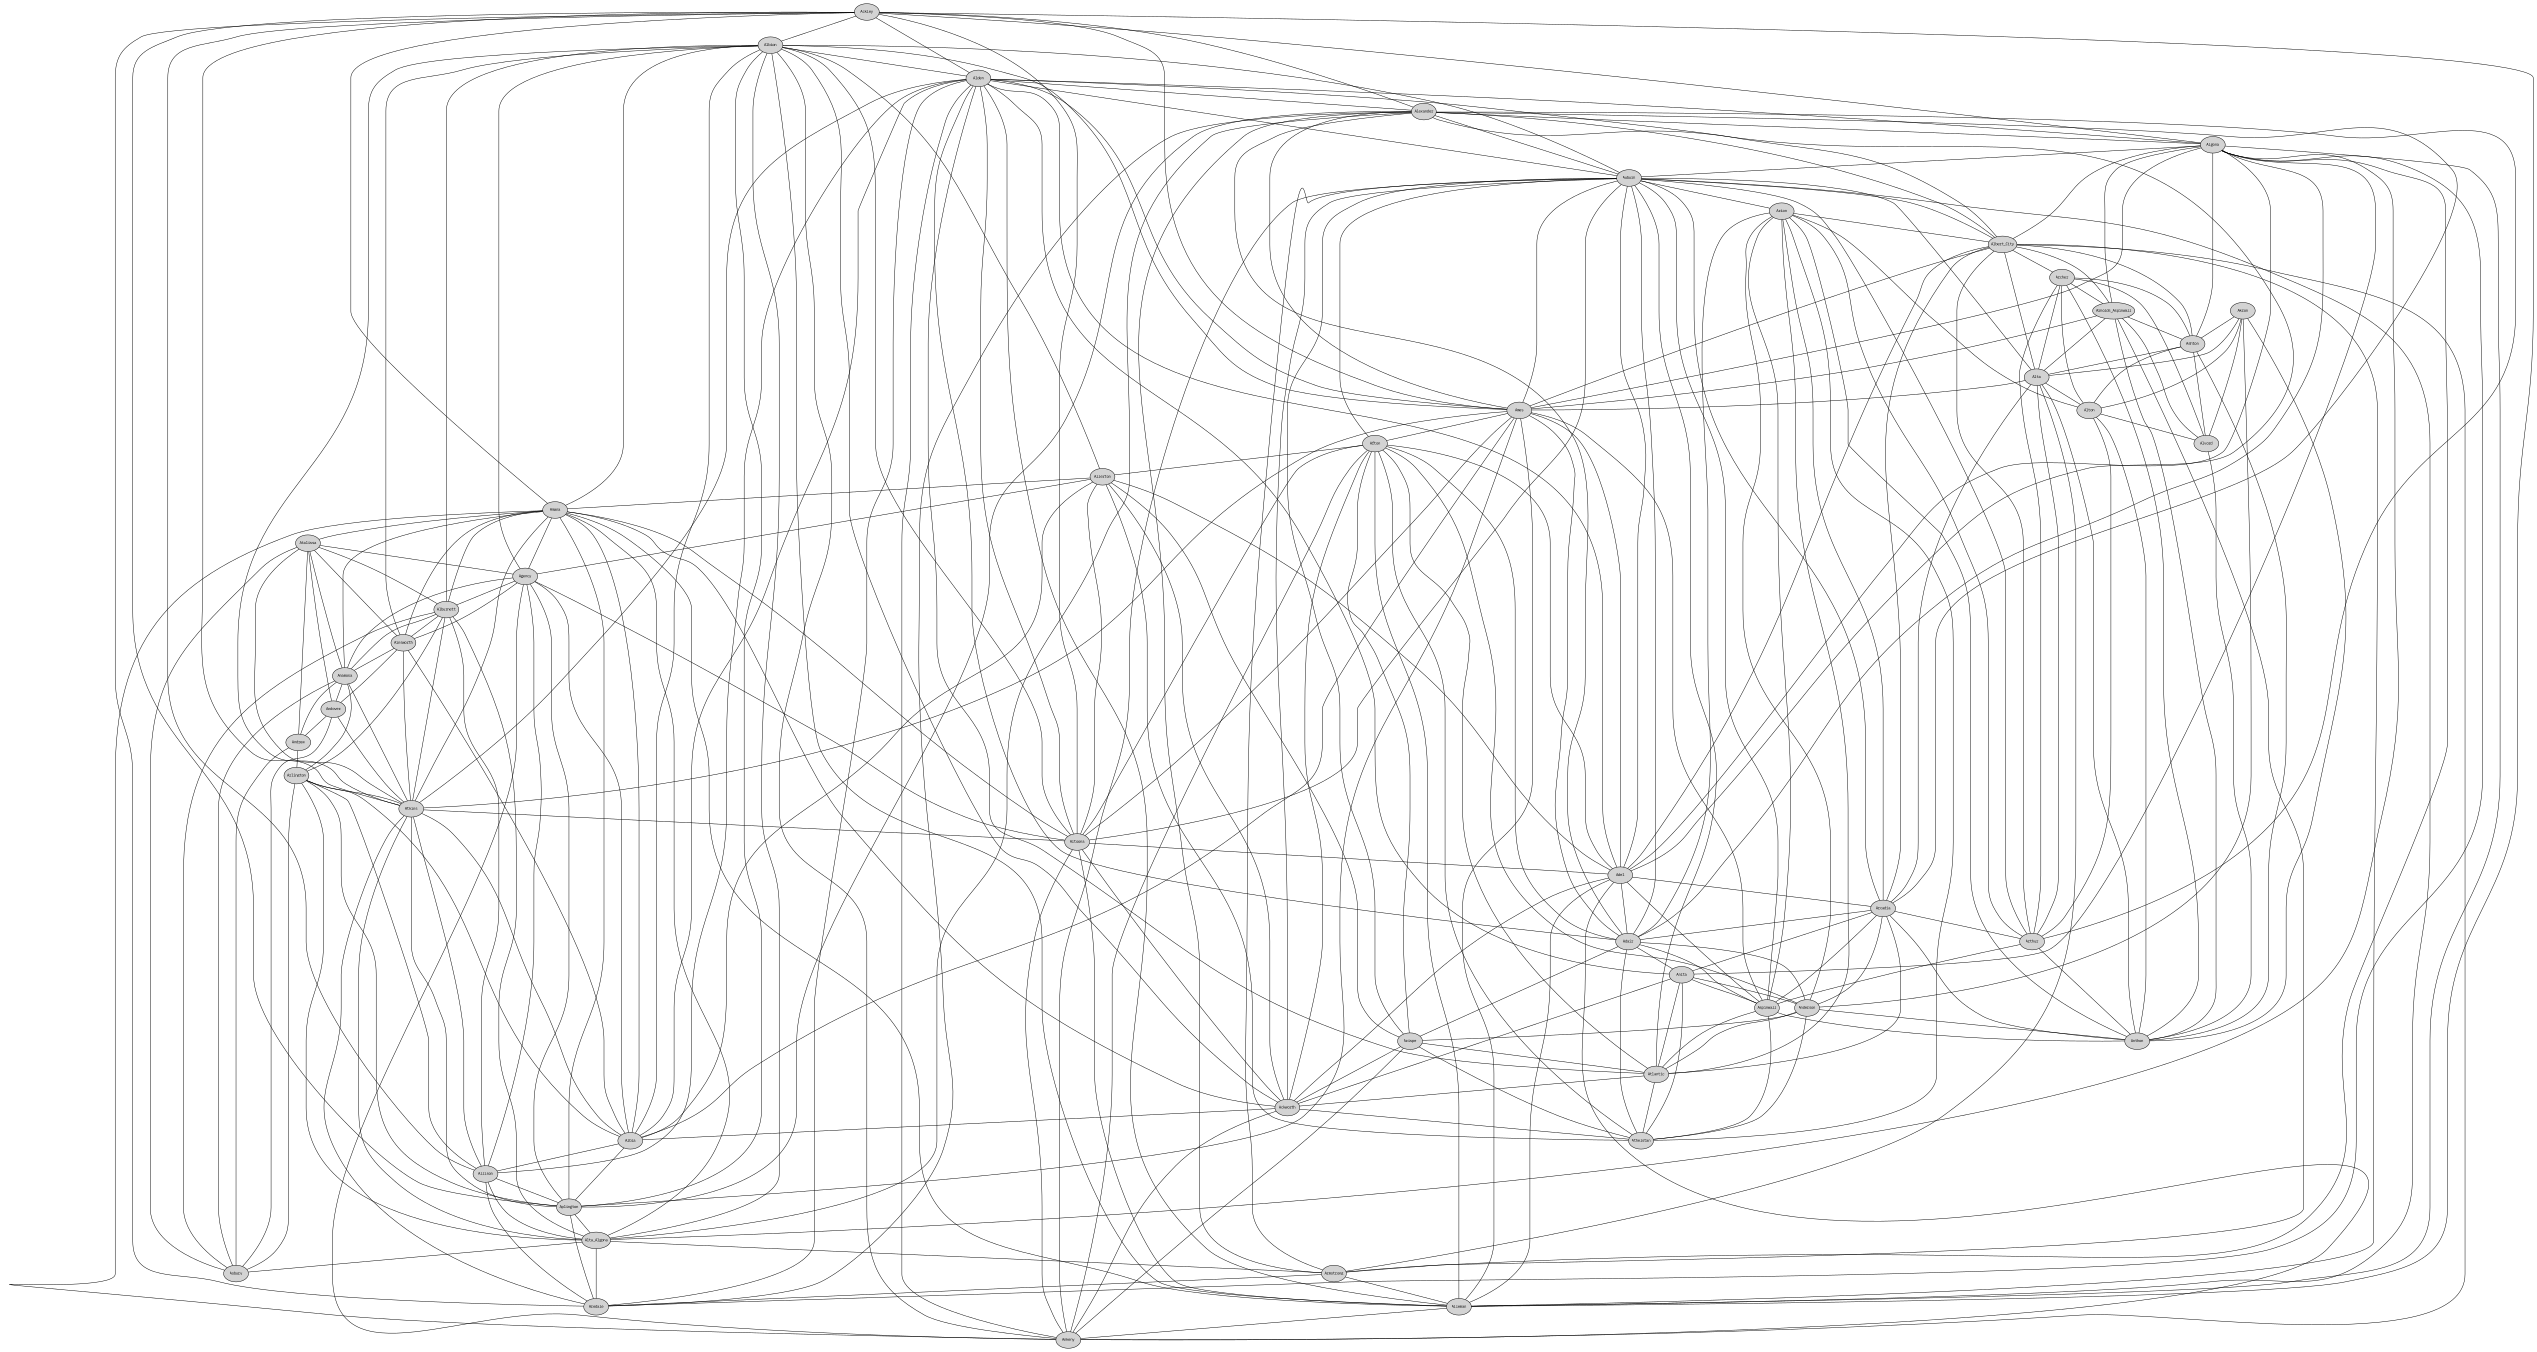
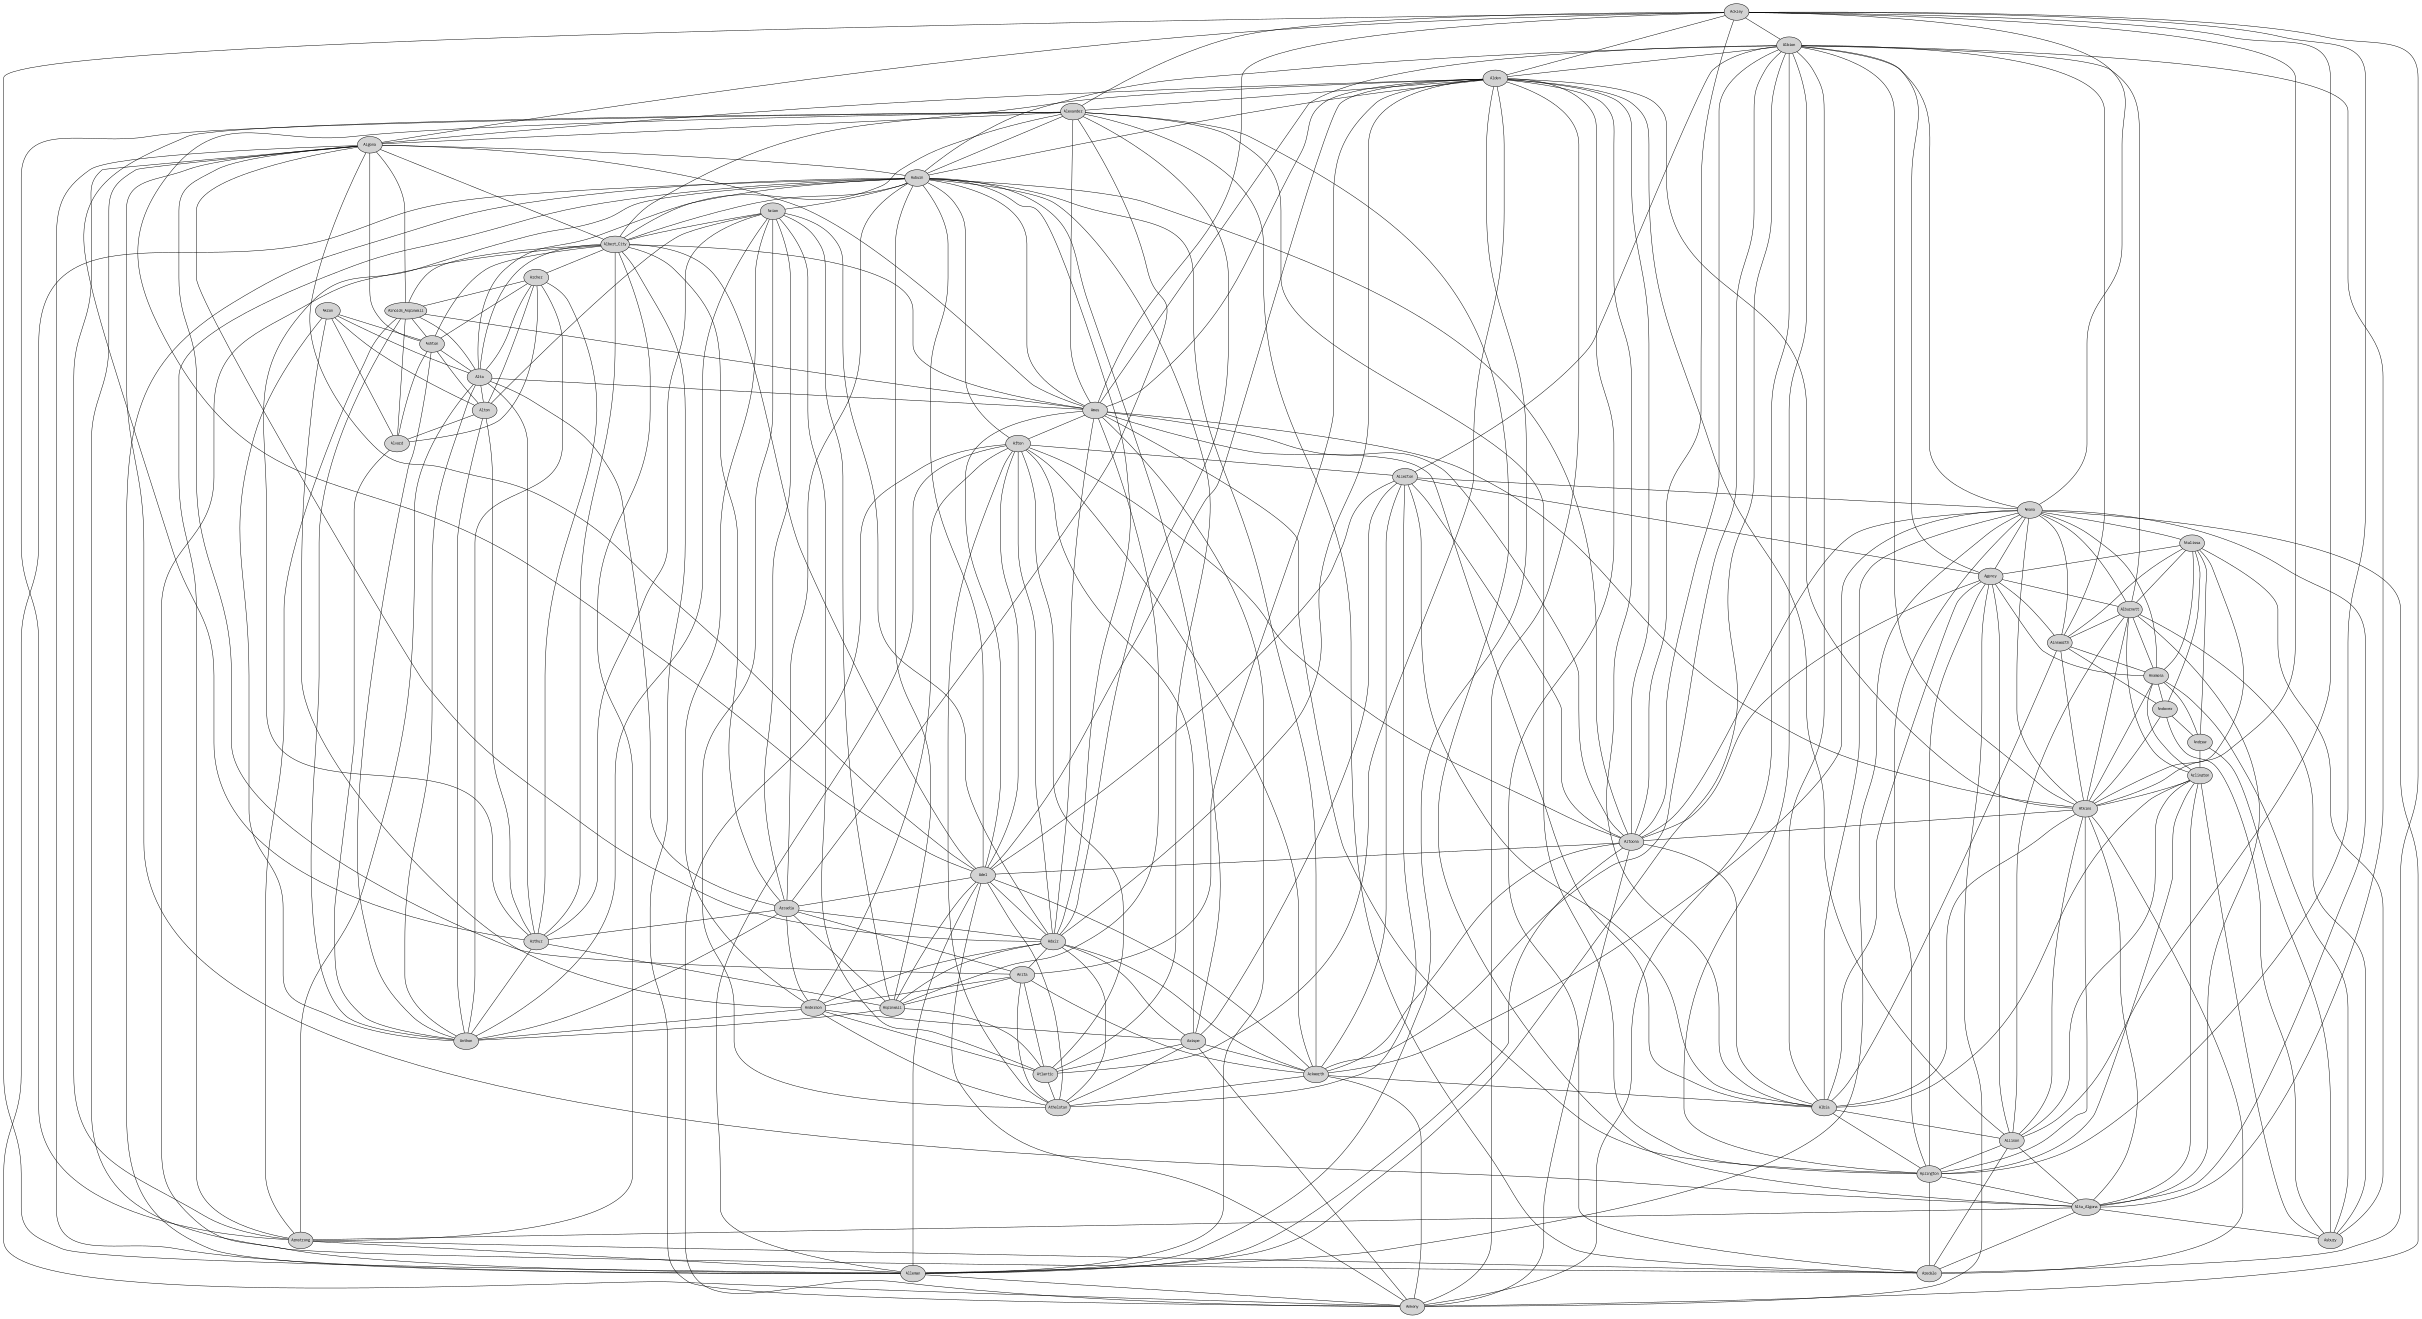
  graph {
    fontname="IBM Plex Mono"
    node [fontname="IBM Plex Mono" fontsize=8 margin="0.05,0.03" style=filled]
    edge [fontname="IBM Plex Mono"]
    Ackley
    Albion
    Alden
    Alexander
    Algona
    Allison
    Altoona
    Amana
    Ames
    Aplington
    Aredale
    Atkins
    Allerton
    Auburn
    Alburnett
    Adel
    Albia
    Albert_City
    Adair
    Armstrong
    n21 [label=Arnolds_Aspinwall]
    n22 [label=Alta_Algona]
    Alleman
    Agency
    Arlington
    Afton
    Ankeny
    Anamosa
    Atalissa
    Andover
    Ackworth
    Athelstan
    Arcadia
    Anderson
    Arispe
    Atlantic
    Ainsworth
    Arion
    Anita
    Aspinwall
    Anthon
    Alton
    Arthur
    Asbury
    Andrew
    Akron
    Alta
    Alvord
    Ashton
    Archer
    Ackley -- Albion
    Ackley -- Alden
    Ackley -- Alexander
    Ackley -- Algona
    Ackley -- Allison
    Ackley -- Altoona
    Ackley -- Amana
    Ackley -- Ames
    Ackley -- Aplington
    Ackley -- Aredale
    Ackley -- Atkins
    Albion -- Alden
    Albion -- Altoona
    Albion -- Ames
    Albion -- Aplington
    Albion -- Atkins
    Albion -- Allerton
    Albion -- Auburn
    Albion -- Alburnett
    Alden -- Alexander
    Alden -- Algona
    Alden -- Ames
    Alden -- Aredale
    Alden -- Atkins
    Alden -- Auburn
    Alden -- Adel
    Alden -- Albia
    Alden -- Albert_City
    Alexander -- Algona
    Alexander -- Ames
    Alexander -- Aplington
    Alexander -- Aredale
    Alexander -- Albert_City
    Alexander -- Adair
    Alexander -- Armstrong
    Algona -- Auburn
    Algona -- Armstrong
    Algona -- n21
    Algona -- n22
    Algona -- Alleman
    Allison -- Alden
    Allison -- Aplington
    Allison -- Aredale
    Allison -- Atkins
    Allison -- n22
    Allison -- Agency
    Allison -- Arlington
    Altoona -- Alden
    Altoona -- Amana
    Altoona -- Ames
    Altoona -- Allerton
    Altoona -- Auburn
    Altoona -- Adel
    Altoona -- Agency
    Altoona -- Afton
    Altoona -- Ankeny
    Amana -- Albion
    Amana -- Aplington
    Amana -- Atkins
    Amana -- Alburnett
    Amana -- n22
    Amana -- Anamosa
    Amana -- Atalissa
    Ames -- Algona
    Ames -- Atkins
    Ames -- Auburn
    Ames -- Albia
    Ames -- Adair
    Ames -- Afton
    Aplington -- Ames
    Aplington -- Aredale
    Aplington -- Atkins
    Aplington -- Albia
    Aplington -- n22
    Aplington -- Arlington
    Aredale -- Algona
    Aredale -- Atkins
    Aredale -- n22
    Atkins -- Altoona
    Atkins -- Albia
    Atkins -- Atalissa
    Atkins -- Andover
    Allerton -- Amana
    Allerton -- Athelstan
    Auburn -- Alexander
    Auburn -- Arion
    Alburnett -- Allison
    Alburnett -- Atkins
    Alburnett -- n22
    Alburnett -- Arlington
    Alburnett -- Anamosa
    Alburnett -- Atalissa
    Alburnett -- Ainsworth
    Alburnett -- Asbury
    Adel -- Alexander
    Adel -- Algona
    Adel -- Ames
    Adel -- Allerton
    Adel -- Auburn
    Adel -- Afton
    Adel -- Ankeny
    Adel -- Arcadia
    Albia -- Albion
    Albia -- Allison
+   Albia -- Altoona
    Albia -- Amana
    Albia -- Allerton
    Albia -- Ainsworth
    Albert_City -- Algona
    Albert_City -- Ames
    Albert_City -- Auburn
    Albert_City -- Adel
+   Albert_City -- Armstrong
    Albert_City -- n21
    Albert_City -- Arcadia
    Albert_City -- Arthur
    Albert_City -- Alta
    Albert_City -- Ashton
    Albert_City -- Archer
    Adair -- Alden
    Adair -- Algona
    Adair -- Auburn
    Adair -- Adel
    Adair -- Afton
-   Atlantic -- Ackworth
+   Adair -- Ackworth
    Adair -- Athelstan
    Adair -- Anderson
    Adair -- Arion
    Adair -- Anita
    Adair -- Aspinwall
    Armstrong -- Aredale
    Armstrong -- Auburn
    Armstrong -- n21
    Armstrong -- Alleman
    n21 -- Ames
    n21 -- Ashton
    n22 -- Albion
    n22 -- Alexander
    n22 -- Atkins
    n22 -- Armstrong
    n22 -- Arlington
    n22 -- Asbury
    Alleman -- Ackley
    Alleman -- Albion
    Alleman -- Alden
    Alleman -- Altoona
    Alleman -- Amana
    Alleman -- Ames
    Alleman -- Auburn
    Alleman -- Adel
    Alleman -- Albert_City
    Alleman -- Afton
    Alleman -- Ankeny
    Agency -- Albion
    Agency -- Amana
    Agency -- Aplington
    Agency -- Allerton
    Agency -- Alburnett
    Agency -- Albia
    Agency -- Ainsworth
    Arlington -- Atkins
    Arlington -- Albia
    Arlington -- Asbury
    Afton -- Allerton
    Afton -- Auburn
    Afton -- Ankeny
    Afton -- Athelstan
    Afton -- Anderson
    Afton -- Arispe
    Afton -- Atlantic
    Ankeny -- Albion
    Ankeny -- Alden
    Ankeny -- Amana
    Ankeny -- Auburn
    Ankeny -- Albert_City
    Ankeny -- Agency
    Anamosa -- Atkins
    Anamosa -- Agency
    Anamosa -- Arlington
    Anamosa -- Atalissa
    Anamosa -- Andover
    Anamosa -- Asbury
    Anamosa -- Andrew
    Atalissa -- Agency
    Andover -- Atalissa
    Andover -- Asbury
    Andover -- Andrew
    Ackworth -- Albion
    Ackworth -- Altoona
    Ackworth -- Amana
    Ackworth -- Allerton
    Ackworth -- Auburn
    Ackworth -- Adel
    Ackworth -- Albia
    Ackworth -- Afton
    Ackworth -- Ankeny
    Ackworth -- Athelstan
-   Athelstan -- Aspinwall
+   Athelstan -- Adel
    Athelstan -- Arion
    Arcadia -- Alexander
    Arcadia -- Auburn
    Arcadia -- Adair
    Arcadia -- Anderson
-   Arcadia -- Atlantic
    Arcadia -- Arion
    Arcadia -- Aspinwall
    Arcadia -- Anthon
    Arcadia -- Arthur
    Anderson -- Athelstan
    Anderson -- Arispe
    Anderson -- Atlantic
    Anderson -- Arion
    Anderson -- Anthon
    Arispe -- Allerton
    Arispe -- Auburn
    Arispe -- Adair
    Arispe -- Ankeny
    Arispe -- Ackworth
    Arispe -- Athelstan
    Arispe -- Atlantic
    Atlantic -- Alden
    Atlantic -- Auburn
    Atlantic -- Athelstan
    Ainsworth -- Albion
    Ainsworth -- Amana
    Ainsworth -- Atkins
    Ainsworth -- Anamosa
    Ainsworth -- Atalissa
    Ainsworth -- Andover
    Arion -- Albert_City
    Arion -- Atlantic
    Arion -- Aspinwall
    Arion -- Alton
    Arion -- Arthur
    Anita -- Alden
    Anita -- Algona
    Anita -- Ackworth
    Anita -- Athelstan
    Anita -- Arcadia
    Anita -- Anderson
    Anita -- Atlantic
    Anita -- Aspinwall
    Aspinwall -- Ames
    Aspinwall -- Auburn
    Aspinwall -- Adel
    Aspinwall -- Atlantic
    Aspinwall -- Anthon
    Anthon -- n21
    Anthon -- Arion
    Anthon -- Arthur
    Anthon -- Archer
    Alton -- Anthon
    Alton -- Arthur
    Alton -- Alvord
    Alton -- Ashton
    Alton -- Archer
    Arthur -- Alexander
    Arthur -- Auburn
    Arthur -- Aspinwall
    Asbury -- Atalissa
    Andrew -- Arlington
    Andrew -- Atalissa
    Andrew -- Asbury
    Akron -- Anderson
    Akron -- Anthon
    Akron -- Alton
    Akron -- Alta
    Akron -- Alvord
    Akron -- Ashton
    Alta -- Ames
    Alta -- Auburn
    Alta -- Armstrong
    Alta -- n21
    Alta -- Arcadia
    Alta -- Anthon
    Alta -- Alton
    Alta -- Arthur
    Alta -- Archer
    Alvord -- n21
    Alvord -- Anthon
    Alvord -- Ashton
    Ashton -- Algona
    Ashton -- Anthon
    Ashton -- Alta
    Archer -- n21
    Archer -- Arthur
    Archer -- Alvord
    Archer -- Ashton
  }
